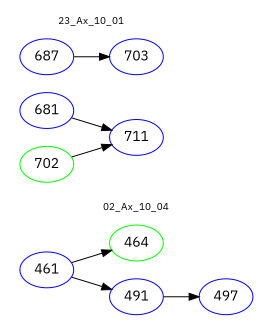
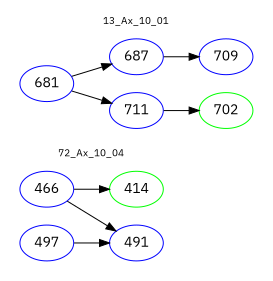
  digraph {
    fontname="IBM Plex Sans"
    rankdir=LR
    node [color=blue fontname="IBM Plex Sans"]
    edge [color=black fontname="IBM Plex Sans"]
    n1 [label=491]
-   n2 [label=461]
+   n2 [label=466]
    n3 [label=497]
-   n4 [color=green label=464]
+   n4 [color=green label=414]
    n5 [label=681]
    n6 [label=711]
    n7 [label=687]
    n8 [color=green label=702]
-   n9 [label=703]
+   n9 [label=709]
    subgraph cluster_1 {
      color=white
      fontsize=10
-     label="02_Ax_10_04"
+     label="72_Ax_10_04"
      n1
      n2
      n3
      n4
    }
    subgraph cluster_2 {
      color=white
      fontsize=10
-     label="23_Ax_10_01"
+     label="13_Ax_10_01"
      n5
      n6
      n7
      n8
      n9
    }
-   n1 -> n3
+   n3 -> n1
    n2 -> n1
    n2 -> n4
    n5 -> n6
-   n8 -> n6
+   n5 -> n7
+   n6 -> n8
    n7 -> n9
  }
